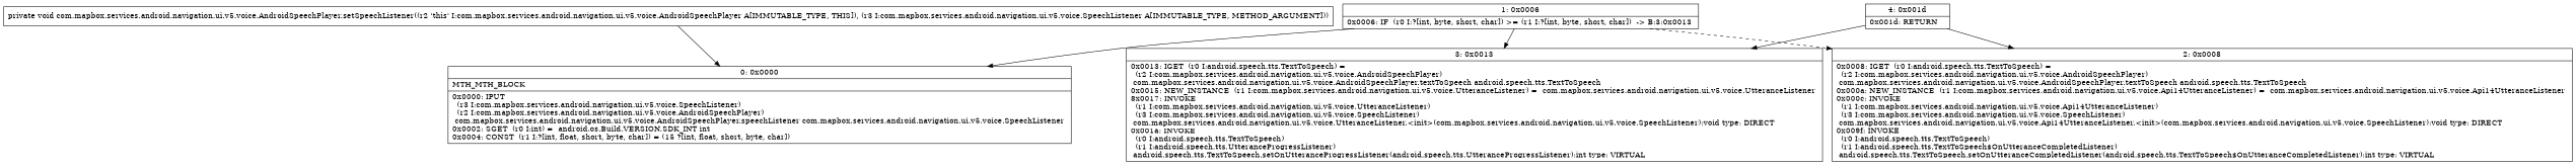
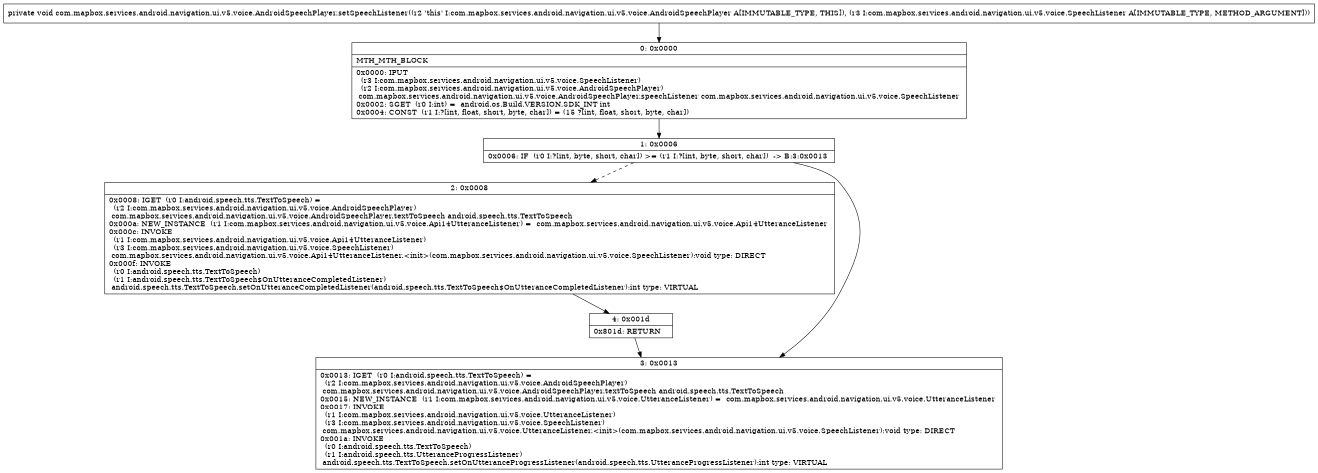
  digraph {
    node [shape=record]
    n1 [label="{0\:\ 0x0000|MTH_MTH_BLOCK\l|0x0000: IPUT  \l  (r3 I:com.mapbox.services.android.navigation.ui.v5.voice.SpeechListener)\l  (r2 I:com.mapbox.services.android.navigation.ui.v5.voice.AndroidSpeechPlayer)\l com.mapbox.services.android.navigation.ui.v5.voice.AndroidSpeechPlayer.speechListener com.mapbox.services.android.navigation.ui.v5.voice.SpeechListener \l0x0002: SGET  (r0 I:int) =  android.os.Build.VERSION.SDK_INT int \l0x0004: CONST  (r1 I:?[int, float, short, byte, char]) = (15 ?[int, float, short, byte, char]) \l}"]
    n2 [label="{1\:\ 0x0006|0x0006: IF  (r0 I:?[int, byte, short, char]) \>= (r1 I:?[int, byte, short, char])  \-\> B:3:0x0013 \l}"]
-   n3 [label="{2\:\ 0x0008|0x0008: IGET  (r0 I:android.speech.tts.TextToSpeech) = \l  (r2 I:com.mapbox.services.android.navigation.ui.v5.voice.AndroidSpeechPlayer)\l com.mapbox.services.android.navigation.ui.v5.voice.AndroidSpeechPlayer.textToSpeech android.speech.tts.TextToSpeech \l0x000a: NEW_INSTANCE  (r1 I:com.mapbox.services.android.navigation.ui.v5.voice.Api14UtteranceListener) =  com.mapbox.services.android.navigation.ui.v5.voice.Api14UtteranceListener \l0x000c: INVOKE  \l  (r1 I:com.mapbox.services.android.navigation.ui.v5.voice.Api14UtteranceListener)\l  (r3 I:com.mapbox.services.android.navigation.ui.v5.voice.SpeechListener)\l com.mapbox.services.android.navigation.ui.v5.voice.Api14UtteranceListener.\<init\>(com.mapbox.services.android.navigation.ui.v5.voice.SpeechListener):void type: DIRECT \l0x009f: INVOKE  \l  (r0 I:android.speech.tts.TextToSpeech)\l  (r1 I:android.speech.tts.TextToSpeech$OnUtteranceCompletedListener)\l android.speech.tts.TextToSpeech.setOnUtteranceCompletedListener(android.speech.tts.TextToSpeech$OnUtteranceCompletedListener):int type: VIRTUAL \l}"]
-   n4 [label="{3\:\ 0x0013|0x0013: IGET  (r0 I:android.speech.tts.TextToSpeech) = \l  (r2 I:com.mapbox.services.android.navigation.ui.v5.voice.AndroidSpeechPlayer)\l com.mapbox.services.android.navigation.ui.v5.voice.AndroidSpeechPlayer.textToSpeech android.speech.tts.TextToSpeech \l0x0015: NEW_INSTANCE  (r1 I:com.mapbox.services.android.navigation.ui.v5.voice.UtteranceListener) =  com.mapbox.services.android.navigation.ui.v5.voice.UtteranceListener \l8x0017: INVOKE  \l  (r1 I:com.mapbox.services.android.navigation.ui.v5.voice.UtteranceListener)\l  (r3 I:com.mapbox.services.android.navigation.ui.v5.voice.SpeechListener)\l com.mapbox.services.android.navigation.ui.v5.voice.UtteranceListener.\<init\>(com.mapbox.services.android.navigation.ui.v5.voice.SpeechListener):void type: DIRECT \l0x001a: INVOKE  \l  (r0 I:android.speech.tts.TextToSpeech)\l  (r1 I:android.speech.tts.UtteranceProgressListener)\l android.speech.tts.TextToSpeech.setOnUtteranceProgressListener(android.speech.tts.UtteranceProgressListener):int type: VIRTUAL \l}"]
-   n5 [label="{4\:\ 0x001d|0x001d: RETURN   \l}"]
+   n3 [label="{2\:\ 0x0008|0x0008: IGET  (r0 I:android.speech.tts.TextToSpeech) = \l  (r2 I:com.mapbox.services.android.navigation.ui.v5.voice.AndroidSpeechPlayer)\l com.mapbox.services.android.navigation.ui.v5.voice.AndroidSpeechPlayer.textToSpeech android.speech.tts.TextToSpeech \l0x000a: NEW_INSTANCE  (r1 I:com.mapbox.services.android.navigation.ui.v5.voice.Api14UtteranceListener) =  com.mapbox.services.android.navigation.ui.v5.voice.Api14UtteranceListener \l0x000c: INVOKE  \l  (r1 I:com.mapbox.services.android.navigation.ui.v5.voice.Api14UtteranceListener)\l  (r3 I:com.mapbox.services.android.navigation.ui.v5.voice.SpeechListener)\l com.mapbox.services.android.navigation.ui.v5.voice.Api14UtteranceListener.\<init\>(com.mapbox.services.android.navigation.ui.v5.voice.SpeechListener):void type: DIRECT \l0x000f: INVOKE  \l  (r0 I:android.speech.tts.TextToSpeech)\l  (r1 I:android.speech.tts.TextToSpeech$OnUtteranceCompletedListener)\l android.speech.tts.TextToSpeech.setOnUtteranceCompletedListener(android.speech.tts.TextToSpeech$OnUtteranceCompletedListener):int type: VIRTUAL \l}"]
+   n4 [label="{3\:\ 0x0013|0x0013: IGET  (r0 I:android.speech.tts.TextToSpeech) = \l  (r2 I:com.mapbox.services.android.navigation.ui.v5.voice.AndroidSpeechPlayer)\l com.mapbox.services.android.navigation.ui.v5.voice.AndroidSpeechPlayer.textToSpeech android.speech.tts.TextToSpeech \l0x0015: NEW_INSTANCE  (r1 I:com.mapbox.services.android.navigation.ui.v5.voice.UtteranceListener) =  com.mapbox.services.android.navigation.ui.v5.voice.UtteranceListener \l0x0017: INVOKE  \l  (r1 I:com.mapbox.services.android.navigation.ui.v5.voice.UtteranceListener)\l  (r3 I:com.mapbox.services.android.navigation.ui.v5.voice.SpeechListener)\l com.mapbox.services.android.navigation.ui.v5.voice.UtteranceListener.\<init\>(com.mapbox.services.android.navigation.ui.v5.voice.SpeechListener):void type: DIRECT \l0x001a: INVOKE  \l  (r0 I:android.speech.tts.TextToSpeech)\l  (r1 I:android.speech.tts.UtteranceProgressListener)\l android.speech.tts.TextToSpeech.setOnUtteranceProgressListener(android.speech.tts.UtteranceProgressListener):int type: VIRTUAL \l}"]
+   n5 [label="{4\:\ 0x001d|0x801d: RETURN   \l}"]
    n6 [label="{private void com.mapbox.services.android.navigation.ui.v5.voice.AndroidSpeechPlayer.setSpeechListener((r2 'this' I:com.mapbox.services.android.navigation.ui.v5.voice.AndroidSpeechPlayer A[IMMUTABLE_TYPE, THIS]), (r3 I:com.mapbox.services.android.navigation.ui.v5.voice.SpeechListener A[IMMUTABLE_TYPE, METHOD_ARGUMENT])) }"]
-   n2 -> n1
+   n1 -> n2
    n2 -> n3 [style=dashed]
    n2 -> n4
-   n5 -> n3
+   n3 -> n5
    n5 -> n4
    n6 -> n1
  }
